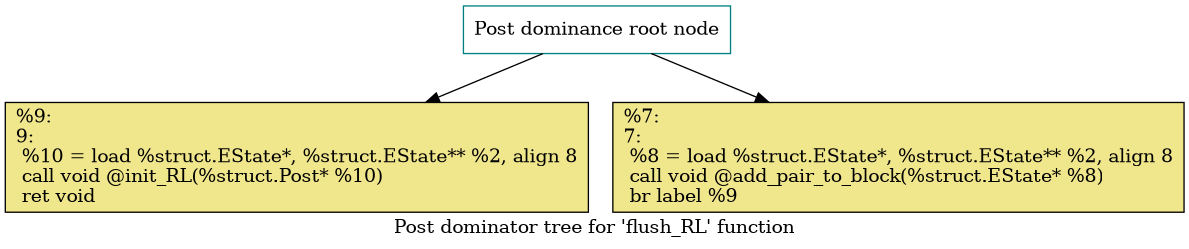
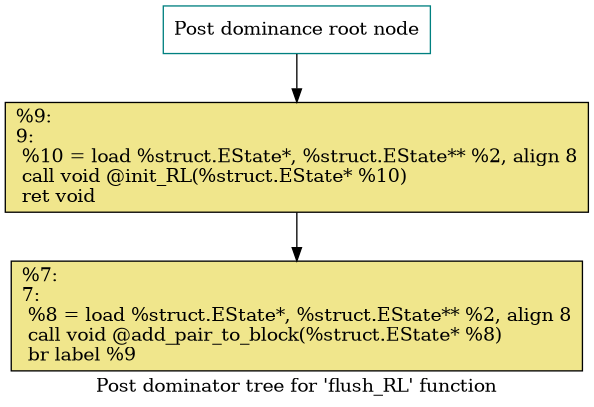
  digraph {
    label="Post dominator tree for 'flush_RL' function"
    node [color=black fillcolor=khaki shape=record style=filled]
    n1 [color=teal fillcolor=white label="{Post dominance root node}"]
-   n2 [label="{%9:\l9:                                                \l  %10 = load %struct.EState*, %struct.EState** %2, align 8\l  call void @init_RL(%struct.Post* %10)\l  ret void\l}"]
+   n2 [label="{%9:\l9:                                                \l  %10 = load %struct.EState*, %struct.EState** %2, align 8\l  call void @init_RL(%struct.EState* %10)\l  ret void\l}"]
    n3 [label="{%7:\l7:                                                \l  %8 = load %struct.EState*, %struct.EState** %2, align 8\l  call void @add_pair_to_block(%struct.EState* %8)\l  br label %9\l}"]
    n1 -> n2
-   n1 -> n3
+   n2 -> n3
  }
